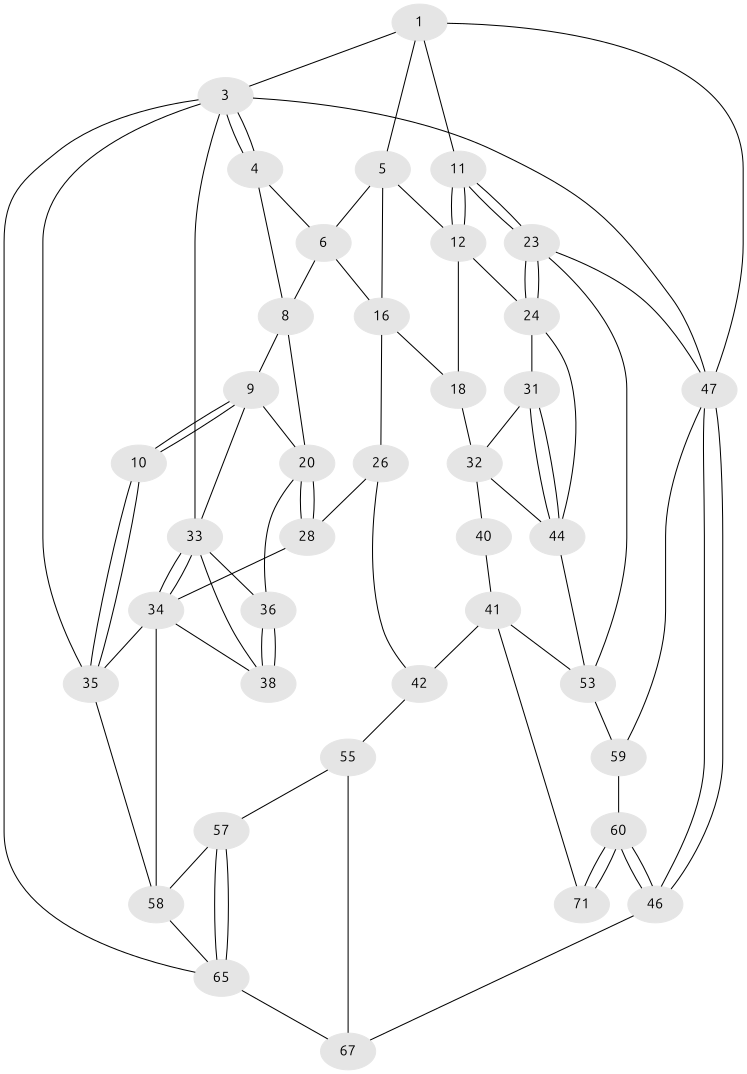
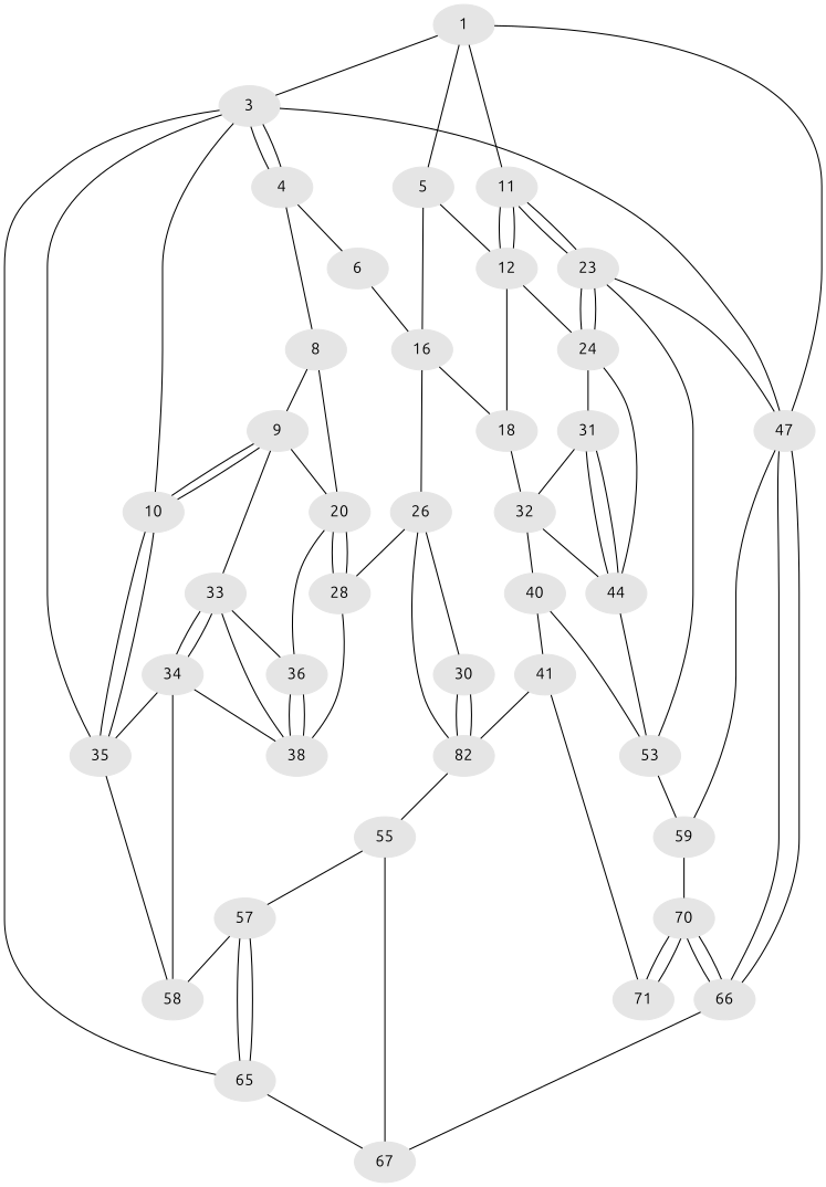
  graph {
    fontname=Ubuntu
    node [color=gray90 fontname=Ubuntu style=filled]
    edge [fontname=Ubuntu]
    1 [super="+2"]
    3 [super="+51"]
    5 [super="+13"]
    11
    47 [super="+48"]
    4 [super="+7"]
    10
    35 [super="+50"]
    65 [super="+68"]
    6 [super="+14"]
    12 [super="+19"]
    16 [super="+17"]
    23 [super="+49"]
    59
-   66 [label=46]
+   66
    8 [super="+15"]
    58 [super="+64"]
    67
    9 [super="+22"]
    20 [super="+21"]
    18 [super="+29"]
    24 [super="+25"]
    26 [super="+27"]
    33 [super="+37"]
    28
    36
    38 [super="+46"]
    34 [super="+52"]
    53 [super="+54"]
    32 [super="+39"]
    31
    44 [super="+45"]
-   42 [super="+43"]
+   30
+   42 [super="+43" label=82]
    40
    55 [super="+56"]
    41
    n38 [label=71 super="+62"]
    57
-   60
+   60 [label=70]
    1 -- 3
    1 -- 5
    1 -- 11
    1 -- 47
    3 -- 47
    3 -- 4
    3 -- 4
-   3 -- 33
+   3 -- 10
    3 -- 35
    3 -- 65
-   5 -- 6
    5 -- 12
    5 -- 16
    11 -- 12
    11 -- 12
    11 -- 23
    11 -- 23
    47 -- 59
    47 -- 66
    47 -- 66
    4 -- 6
    4 -- 8
    10 -- 35
    10 -- 35
    35 -- 58
    65 -- 67
    6 -- 16
-   6 -- 8
    12 -- 18
    12 -- 24
    16 -- 18
    16 -- 26
    23 -- 47
    23 -- 24
    23 -- 24
    23 -- 53
    59 -- 60
    66 -- 67
    8 -- 9
    8 -- 20
-   58 -- 65
    9 -- 10
    9 -- 10
    9 -- 20
    9 -- 33
    20 -- 28
    20 -- 28
    20 -- 36
    18 -- 32
    24 -- 31
    24 -- 44
    26 -- 28
+   26 -- 30
    26 -- 42
    33 -- 36
    33 -- 38
    33 -- 34
    33 -- 34
-   28 -- 34
+   28 -- 38
    36 -- 38
    36 -- 38
    34 -- 35
    34 -- 58
    34 -- 38
    53 -- 59
    32 -- 44
    32 -- 40
    31 -- 32
    31 -- 44
    31 -- 44
    44 -- 53
+   30 -- 42
+   30 -- 42
    42 -- 55
-   41 -- 53
+   40 -- 53
    40 -- 41
    55 -- 67
    55 -- 57
    41 -- 42
    41 -- n38
    57 -- 65
    57 -- 65
    57 -- 58
    60 -- 66
    60 -- 66
    60 -- n38
    60 -- n38
  }
